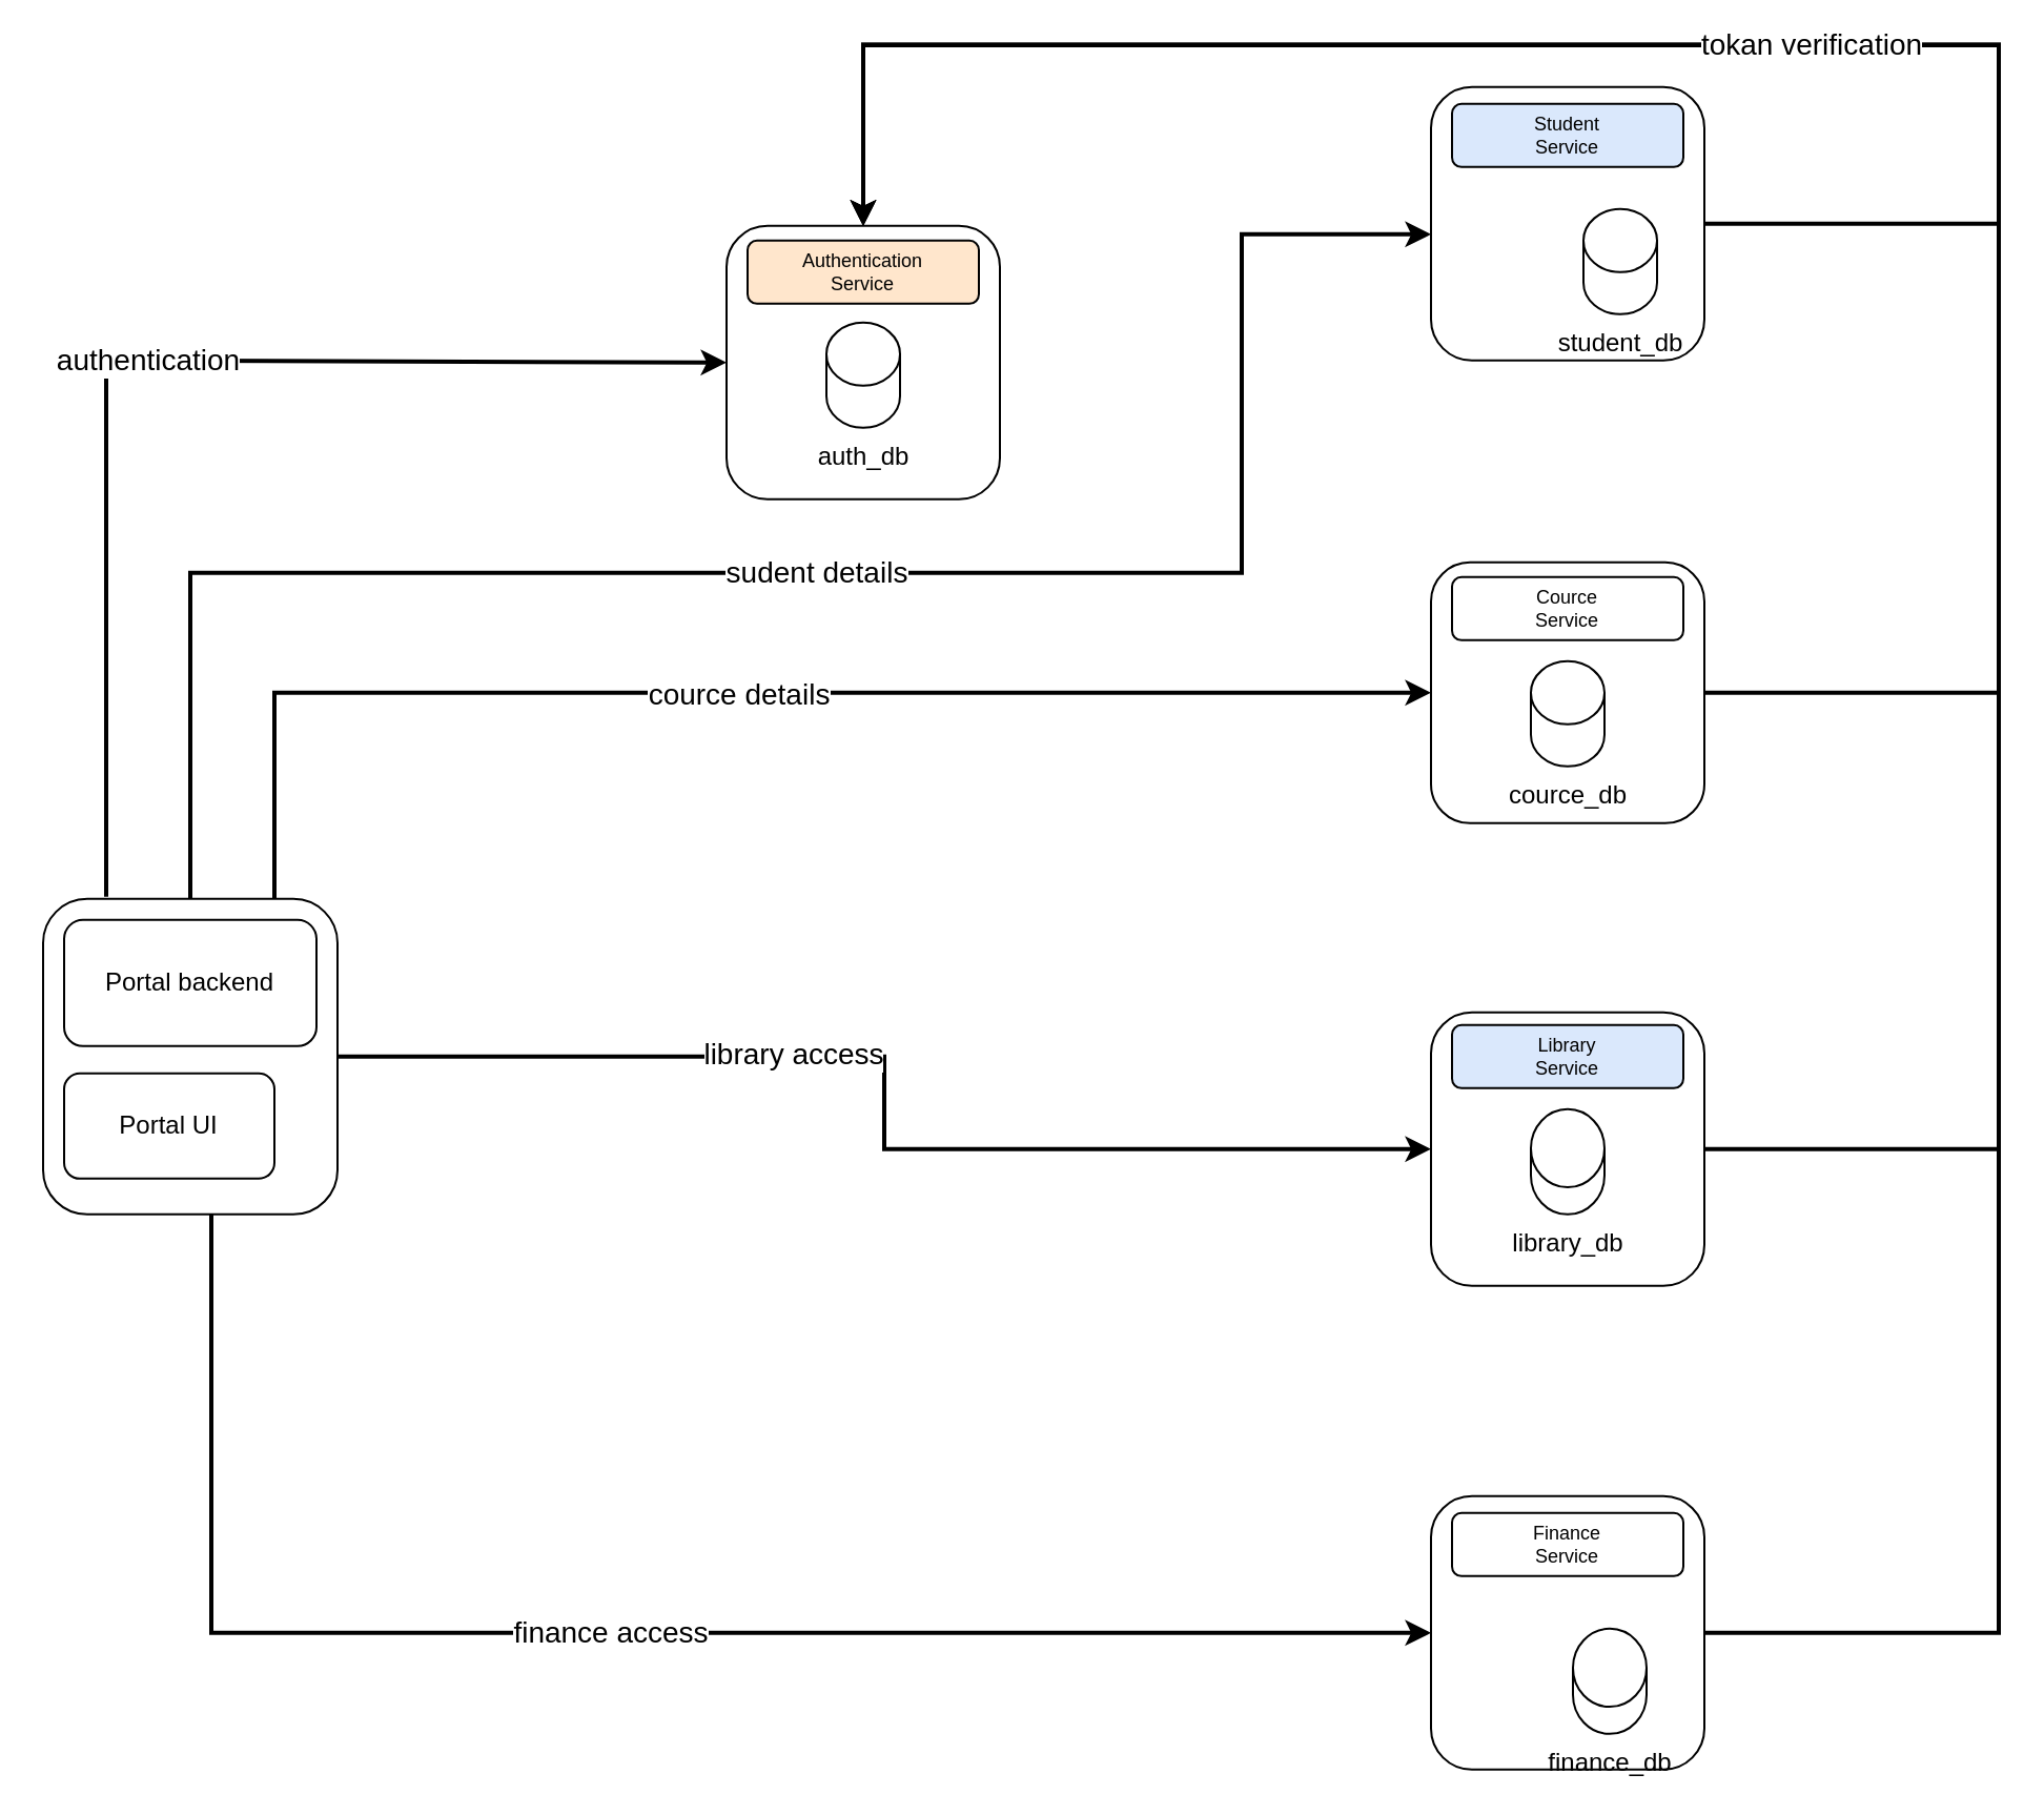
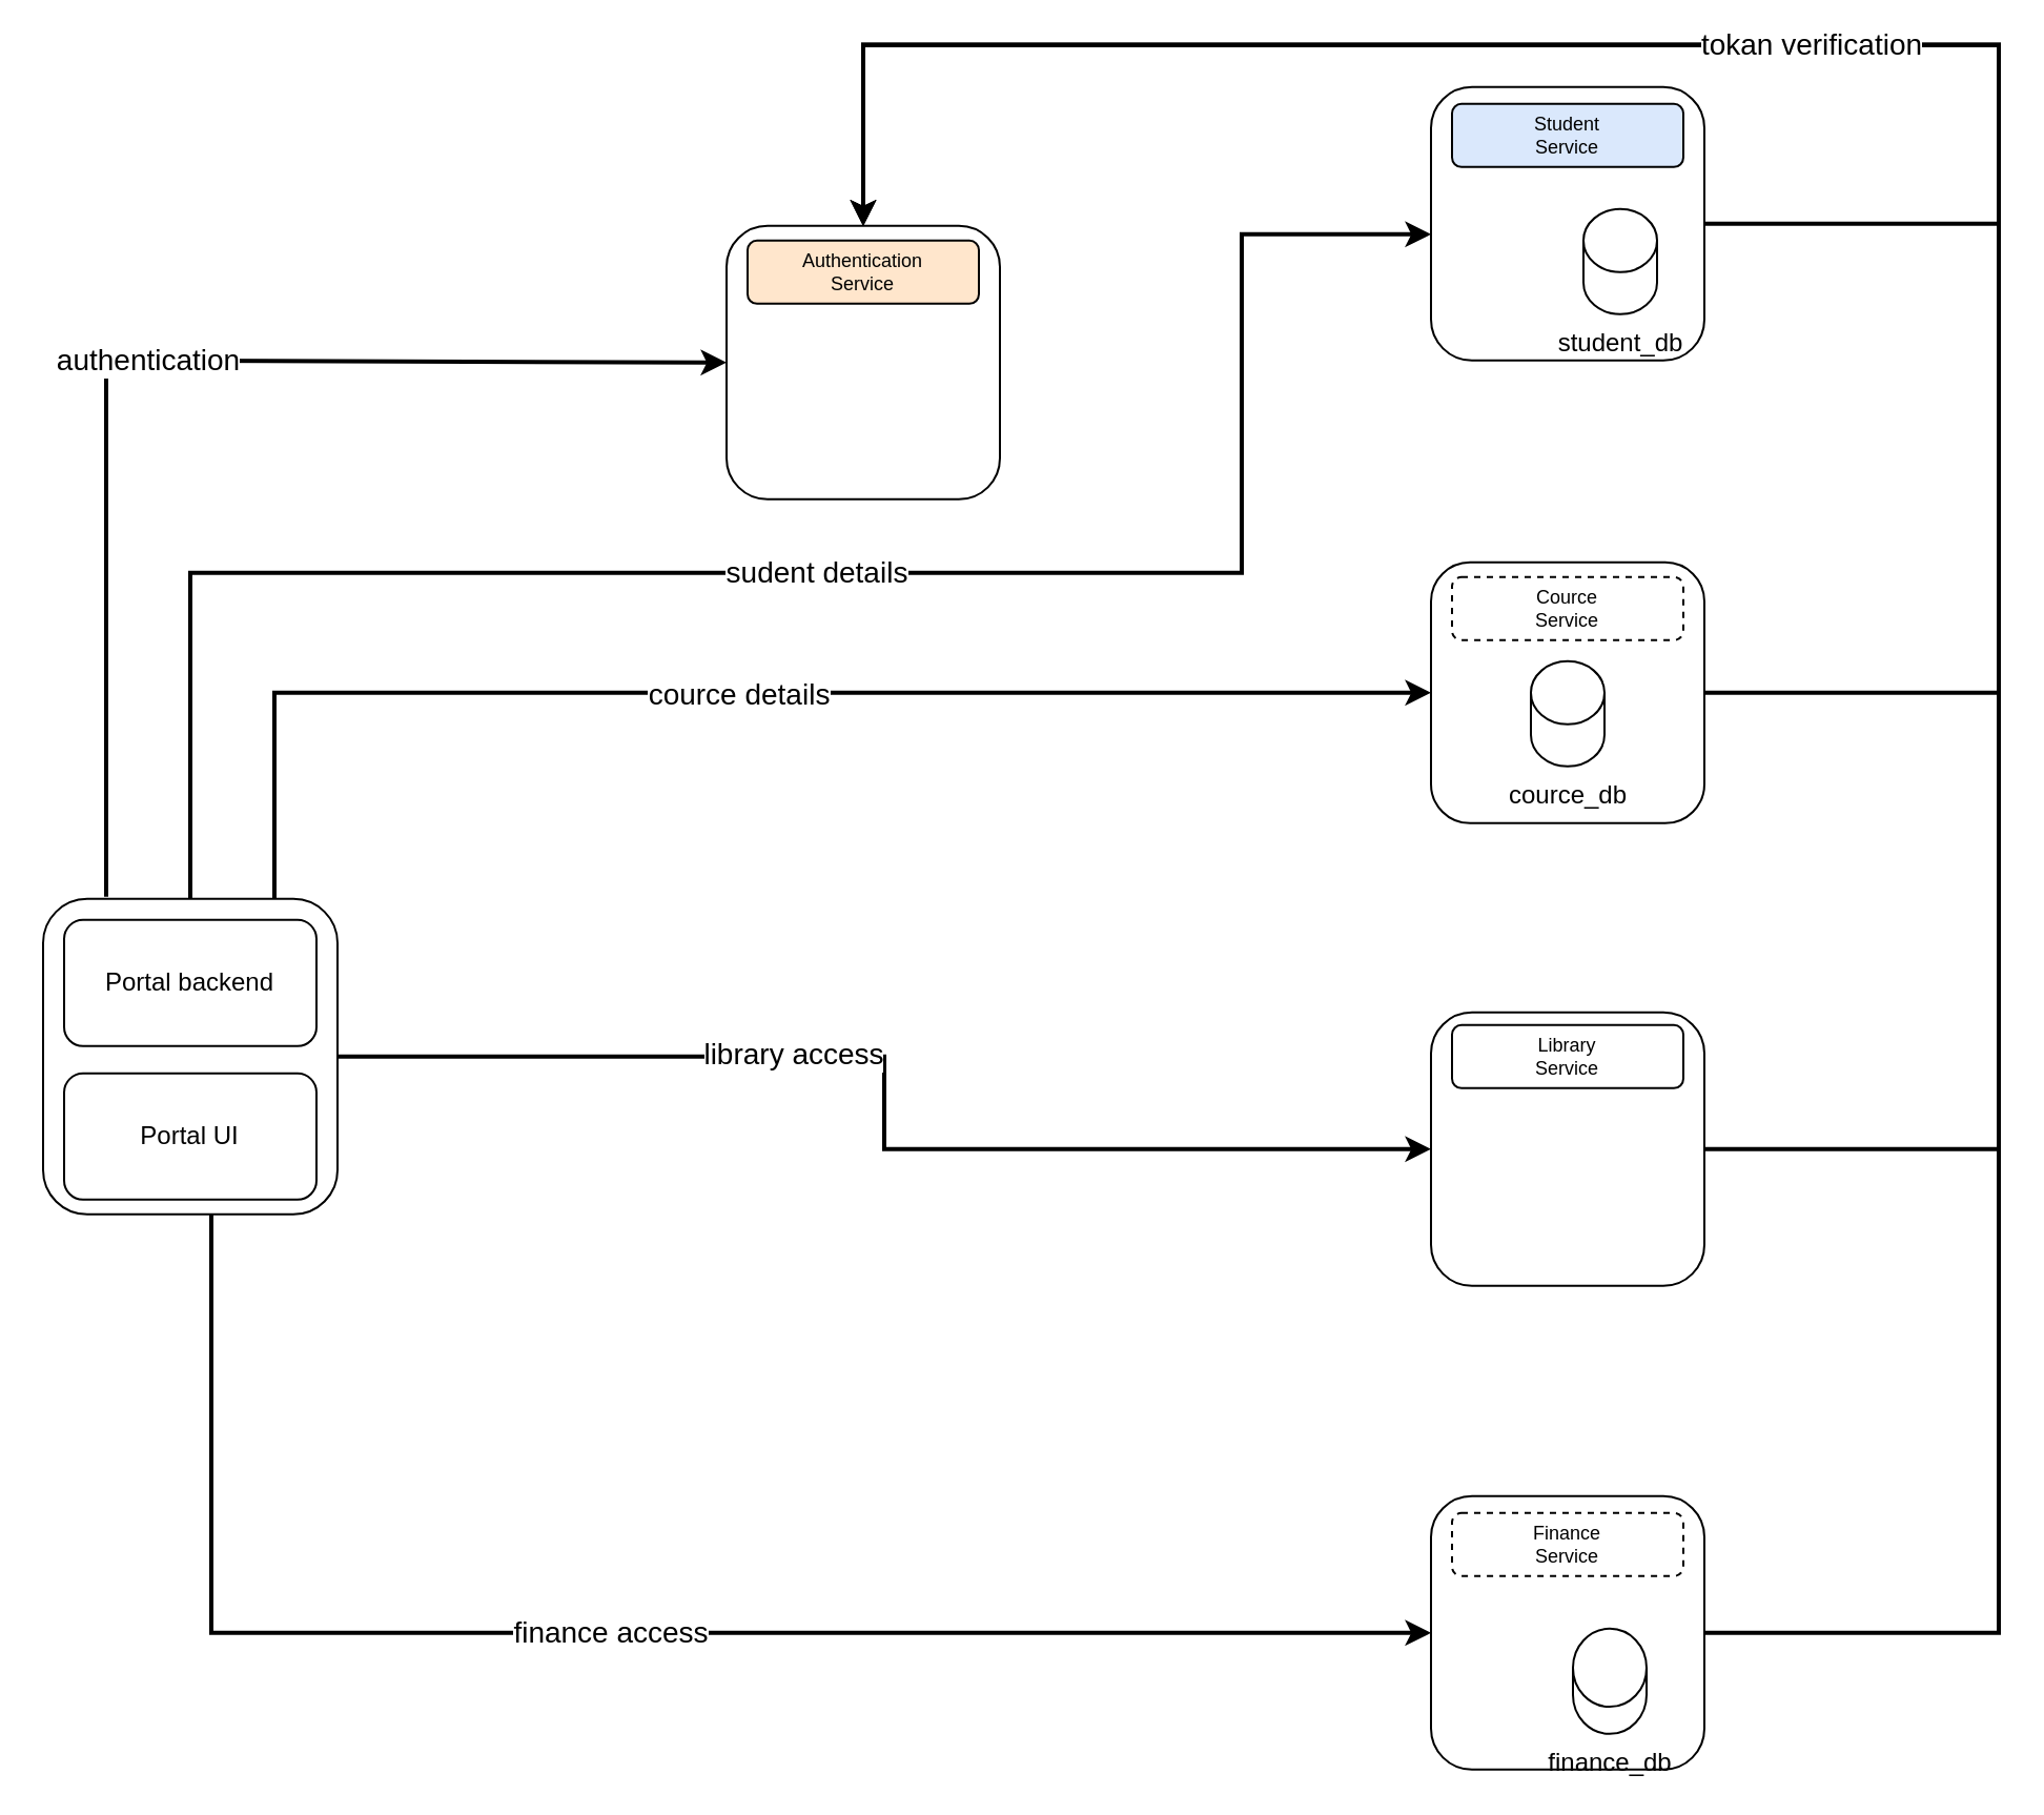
  <mxCell id="0" />
  <mxCell id="1" parent="0" />
  <mxCell id="2" style="edgeStyle=orthogonalEdgeStyle;rounded=0;orthogonalLoop=1;jettySize=auto;html=1;entryX=0.5;entryY=0;entryDx=0;entryDy=0;strokeWidth=2;fontSize=14;" edge="1" parent="1" source="18" target="4"><mxGeometry relative="1" as="geometry"><Array as="points"><mxPoint x="950" y="775.92" /><mxPoint x="950" y="20.92" /><mxPoint x="410" y="20.92" /></Array></mxGeometry></mxCell>
  <mxCell id="3" style="edgeStyle=orthogonalEdgeStyle;rounded=0;orthogonalLoop=1;jettySize=auto;html=1;entryX=0.5;entryY=0;entryDx=0;entryDy=0;strokeWidth=2;fontSize=14;" edge="1" parent="1" source="15" target="4"><mxGeometry relative="1" as="geometry"><Array as="points"><mxPoint x="950" y="545.92" /><mxPoint x="950" y="20.92" /><mxPoint x="410" y="20.92" /></Array></mxGeometry></mxCell>
  <mxCell id="4" value="" style="rounded=1;whiteSpace=wrap;html=1;" vertex="1" parent="1"><mxGeometry x="345" y="106.92" width="130" height="130" as="geometry" /></mxCell>
  <mxCell id="5" value="Authentication&lt;br style=&quot;font-size: 9px;&quot;&gt;Service" style="rounded=1;whiteSpace=wrap;html=1;fontSize=9;fillColor=#ffe6cc;" vertex="1" parent="1"><mxGeometry x="355" y="113.92" width="110" height="30" as="geometry" /></mxCell>
- <mxCell id="6" value="auth_db" style="shape=cylinder3;whiteSpace=wrap;html=1;boundedLbl=1;backgroundOutline=1;size=15;verticalAlign=top;labelPosition=center;verticalLabelPosition=bottom;align=center;" vertex="1" parent="1"><mxGeometry x="392.5" y="152.92" width="35" height="50" as="geometry" /></mxCell>
  <mxCell id="7" style="edgeStyle=orthogonalEdgeStyle;rounded=0;orthogonalLoop=1;jettySize=auto;html=1;entryX=0.5;entryY=0;entryDx=0;entryDy=0;strokeWidth=2;fontSize=14;" edge="1" parent="1" source="8" target="4"><mxGeometry relative="1" as="geometry"><Array as="points"><mxPoint x="950" y="105.92" /><mxPoint x="950" y="20.92" /><mxPoint x="410" y="20.92" /></Array></mxGeometry></mxCell>
  <mxCell id="8" value="" style="rounded=1;whiteSpace=wrap;html=1;" vertex="1" parent="1"><mxGeometry x="680" y="40.92" width="130" height="130" as="geometry" /></mxCell>
  <mxCell id="9" value="Student&lt;br style=&quot;font-size: 9px;&quot;&gt;Service" style="rounded=1;whiteSpace=wrap;html=1;fontSize=9;fillColor=#dae8fc;" vertex="1" parent="1"><mxGeometry x="690" y="48.92" width="110" height="30" as="geometry" /></mxCell>
  <mxCell id="10" value="student_db" style="shape=cylinder3;whiteSpace=wrap;html=1;boundedLbl=1;backgroundOutline=1;size=15;verticalAlign=top;labelPosition=center;verticalLabelPosition=bottom;align=center;" vertex="1" parent="1"><mxGeometry x="752.5" y="98.92" width="35" height="50" as="geometry" /></mxCell>
  <mxCell id="11" value="tokan verification" style="edgeStyle=orthogonalEdgeStyle;rounded=0;orthogonalLoop=1;jettySize=auto;html=1;entryX=0.5;entryY=0;entryDx=0;entryDy=0;strokeWidth=2;fontSize=14;" edge="1" parent="1" source="12" target="4"><mxGeometry relative="1" as="geometry"><Array as="points"><mxPoint x="950" y="328.92" /><mxPoint x="950" y="20.92" /><mxPoint x="410" y="20.92" /></Array></mxGeometry></mxCell>
  <mxCell id="12" value="" style="rounded=1;whiteSpace=wrap;html=1;" vertex="1" parent="1"><mxGeometry x="680" y="266.92" width="130" height="124" as="geometry" /></mxCell>
- <mxCell id="13" value="Cource&lt;br style=&quot;font-size: 9px;&quot;&gt;Service" style="rounded=1;whiteSpace=wrap;html=1;fontSize=9;" vertex="1" parent="1"><mxGeometry x="690" y="273.92" width="110" height="30" as="geometry" /></mxCell>
+ <mxCell id="13" value="Cource&lt;br style=&quot;font-size: 9px;&quot;&gt;Service" style="rounded=1;whiteSpace=wrap;html=1;fontSize=9;dashed=1;" vertex="1" parent="1"><mxGeometry x="690" y="273.92" width="110" height="30" as="geometry" /></mxCell>
  <mxCell id="14" value="cource_db" style="shape=cylinder3;whiteSpace=wrap;html=1;boundedLbl=1;backgroundOutline=1;size=15;verticalAlign=top;labelPosition=center;verticalLabelPosition=bottom;align=center;" vertex="1" parent="1"><mxGeometry x="727.5" y="313.92" width="35" height="50" as="geometry" /></mxCell>
  <mxCell id="15" value="" style="rounded=1;whiteSpace=wrap;html=1;" vertex="1" parent="1"><mxGeometry x="680" y="480.92" width="130" height="130" as="geometry" /></mxCell>
- <mxCell id="16" value="Library&lt;br style=&quot;font-size: 9px;&quot;&gt;Service" style="rounded=1;whiteSpace=wrap;html=1;fontSize=9;fillColor=#dae8fc;" vertex="1" parent="1"><mxGeometry x="690" y="486.92" width="110" height="30" as="geometry" /></mxCell>
- <mxCell id="17" value="library_db" style="shape=cylinder3;whiteSpace=wrap;html=1;boundedLbl=1;backgroundOutline=1;size=18.571;verticalAlign=top;labelPosition=center;verticalLabelPosition=bottom;align=center;" vertex="1" parent="1"><mxGeometry x="727.5" y="526.92" width="35" height="50" as="geometry" /></mxCell>
+ <mxCell id="16" value="Library&lt;br style=&quot;font-size: 9px;&quot;&gt;Service" style="rounded=1;whiteSpace=wrap;html=1;fontSize=9;" vertex="1" parent="1"><mxGeometry x="690" y="486.92" width="110" height="30" as="geometry" /></mxCell>
  <mxCell id="18" value="" style="rounded=1;whiteSpace=wrap;html=1;" vertex="1" parent="1"><mxGeometry x="680" y="710.92" width="130" height="130" as="geometry" /></mxCell>
- <mxCell id="19" value="Finance&lt;br style=&quot;font-size: 9px;&quot;&gt;Service" style="rounded=1;whiteSpace=wrap;html=1;fontSize=9;" vertex="1" parent="1"><mxGeometry x="690" y="718.92" width="110" height="30" as="geometry" /></mxCell>
+ <mxCell id="19" value="Finance&lt;br style=&quot;font-size: 9px;&quot;&gt;Service" style="rounded=1;whiteSpace=wrap;html=1;fontSize=9;dashed=1;" vertex="1" parent="1"><mxGeometry x="690" y="718.92" width="110" height="30" as="geometry" /></mxCell>
  <mxCell id="20" value="finance_db" style="shape=cylinder3;whiteSpace=wrap;html=1;boundedLbl=1;backgroundOutline=1;size=18.571;verticalAlign=top;labelPosition=center;verticalLabelPosition=bottom;align=center;" vertex="1" parent="1"><mxGeometry x="747.5" y="773.92" width="35" height="50" as="geometry" /></mxCell>
  <mxCell id="21" style="edgeStyle=orthogonalEdgeStyle;rounded=0;orthogonalLoop=1;jettySize=auto;html=1;fillColor=#d5e8d4;strokeColor=#000000;strokeWidth=2;fontSize=14;" edge="1" parent="1" source="27" target="12"><mxGeometry relative="1" as="geometry"><Array as="points"><mxPoint x="130" y="328.92" /></Array></mxGeometry></mxCell>
  <mxCell id="22" value="cource details" style="edgeLabel;html=1;align=center;verticalAlign=middle;resizable=0;points=[];fontSize=14;" connectable="0" vertex="1" parent="21"><mxGeometry x="-0.012" y="-1" relative="1" as="geometry"><mxPoint x="-1" as="offset" /></mxGeometry></mxCell>
  <mxCell id="23" value="sudent details" style="edgeStyle=orthogonalEdgeStyle;rounded=0;orthogonalLoop=1;jettySize=auto;html=1;strokeWidth=2;fontSize=14;" edge="1" parent="1"><mxGeometry relative="1" as="geometry"><mxPoint x="680" y="110.92" as="targetPoint" /><mxPoint x="89.997" y="427.92" as="sourcePoint" /><Array as="points"><mxPoint x="90" y="271.92" /><mxPoint x="590" y="271.92" /><mxPoint x="590" y="110.92" /></Array></mxGeometry></mxCell>
  <mxCell id="24" style="edgeStyle=orthogonalEdgeStyle;rounded=0;orthogonalLoop=1;jettySize=auto;html=1;strokeWidth=2;fontSize=14;" edge="1" parent="1" source="27" target="15"><mxGeometry relative="1" as="geometry" /></mxCell>
  <mxCell id="25" value="library access" style="edgeLabel;html=1;align=center;verticalAlign=middle;resizable=0;points=[];fontSize=14;" connectable="0" vertex="1" parent="24"><mxGeometry x="-0.238" y="1" relative="1" as="geometry"><mxPoint x="1" as="offset" /></mxGeometry></mxCell>
  <mxCell id="26" value="finance access" style="edgeStyle=orthogonalEdgeStyle;rounded=0;orthogonalLoop=1;jettySize=auto;html=1;entryX=0;entryY=0.5;entryDx=0;entryDy=0;strokeWidth=2;fontSize=14;" edge="1" parent="1" source="27" target="18"><mxGeometry relative="1" as="geometry"><Array as="points"><mxPoint x="100" y="775.92" /></Array></mxGeometry></mxCell>
  <mxCell id="27" value="" style="rounded=1;whiteSpace=wrap;html=1;" vertex="1" parent="1"><mxGeometry x="20" y="426.92" width="140" height="150" as="geometry" /></mxCell>
- <mxCell id="28" value="Portal UI" style="rounded=1;whiteSpace=wrap;html=1;" vertex="1" parent="1"><mxGeometry x="30" y="509.92" width="100" height="50" as="geometry" /></mxCell>
+ <mxCell id="28" value="Portal UI" style="rounded=1;whiteSpace=wrap;html=1;" vertex="1" parent="1"><mxGeometry x="30" y="509.92" width="120" height="60" as="geometry" /></mxCell>
  <mxCell id="29" value="Portal backend" style="rounded=1;whiteSpace=wrap;html=1;" vertex="1" parent="1"><mxGeometry x="30" y="436.92" width="120" height="60" as="geometry" /></mxCell>
  <mxCell id="30" value="authentication" style="endArrow=classic;html=1;rounded=0;exitX=0.5;exitY=0;exitDx=0;exitDy=0;entryX=0;entryY=0.5;entryDx=0;entryDy=0;strokeWidth=2;fontSize=14;" edge="1" parent="1" target="4"><mxGeometry width="50" height="50" relative="1" as="geometry"><mxPoint x="50" y="425.92" as="sourcePoint" /><mxPoint x="305" y="170.92" as="targetPoint" /><Array as="points"><mxPoint x="50" y="170.92" /></Array></mxGeometry></mxCell>
